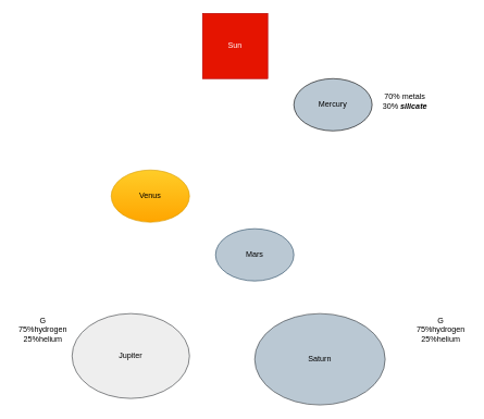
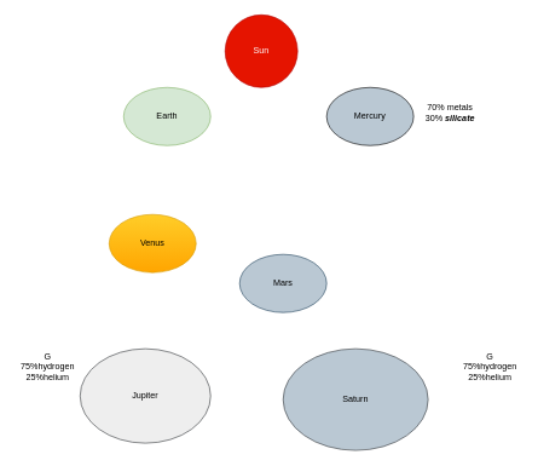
  <mxCell id="0" />
  <mxCell id="1" parent="0" />
- <mxCell id="2" value="Sun" style="whiteSpace=wrap;html=1;aspect=fixed;fillColor=#e51400;strokeColor=#B20000;fontColor=#ffffff;rounded=0;" vertex="1" parent="1"><mxGeometry x="310" y="20" width="100" height="100" as="geometry" /></mxCell>
+ <mxCell id="2" value="Sun" style="ellipse;whiteSpace=wrap;html=1;aspect=fixed;fillColor=#e51400;strokeColor=#B20000;fontColor=#ffffff;" vertex="1" parent="1"><mxGeometry x="310" y="20" width="100" height="100" as="geometry" /></mxCell>
+ <mxCell id="3" value="Earth" style="ellipse;whiteSpace=wrap;html=1;fillColor=#d5e8d4;strokeColor=#82b366;" vertex="1" parent="1"><mxGeometry x="170" y="120" width="120" height="80" as="geometry" /></mxCell>
  <mxCell id="4" value="Mercury" style="ellipse;whiteSpace=wrap;html=1;fillColor=#bac8d3;" vertex="1" parent="1"><mxGeometry x="450" y="120" width="120" height="80" as="geometry" /></mxCell>
- <mxCell id="5" value="Venus" style="ellipse;whiteSpace=wrap;html=1;gradientColor=#ffa500;fillColor=#ffcd28;strokeColor=#d79b00;" vertex="1" parent="1"><mxGeometry x="170" y="260" width="120" height="80" as="geometry" /></mxCell>
+ <mxCell id="5" value="Venus" style="ellipse;whiteSpace=wrap;html=1;gradientColor=#ffa500;fillColor=#ffcd28;strokeColor=#d79b00;" vertex="1" parent="1"><mxGeometry x="150" y="295" width="120" height="80" as="geometry" /></mxCell>
  <mxCell id="6" value="Mars" style="ellipse;whiteSpace=wrap;html=1;fillColor=#bac8d3;strokeColor=#23445d;" vertex="1" parent="1"><mxGeometry x="330" y="350" width="120" height="80" as="geometry" /></mxCell>
  <mxCell id="7" value="Saturn" style="ellipse;whiteSpace=wrap;html=1;fillColor=#bac8d3;strokeColor=#36393d;" vertex="1" parent="1"><mxGeometry x="390" y="480" width="200" height="140" as="geometry" /></mxCell>
  <mxCell id="8" value="&lt;div&gt;70% metals&lt;br&gt;&lt;/div&gt;&lt;div&gt;30% &lt;strong&gt;&lt;i&gt;&lt;i class=&quot;01&quot;&gt;silicate&lt;/i&gt; &lt;/i&gt;&lt;/strong&gt;&lt;/div&gt;" style="text;html=1;align=center;verticalAlign=middle;resizable=0;points=[];autosize=1;" vertex="1" parent="1"><mxGeometry x="580" y="140" width="80" height="30" as="geometry" /></mxCell>
  <mxCell id="9" value="G&lt;div&gt;75%hydrogen &lt;br&gt;&lt;/div&gt;&lt;div&gt;25%helium&lt;br&gt;&lt;/div&gt;" style="text;html=1;align=center;verticalAlign=middle;resizable=0;points=[];autosize=1;" vertex="1" parent="1"><mxGeometry x="630" y="480" width="90" height="50" as="geometry" /></mxCell>
  <mxCell id="10" value="Jupiter" style="ellipse;whiteSpace=wrap;html=1;fillColor=#eeeeee;strokeColor=#36393d;" vertex="1" parent="1"><mxGeometry x="110" y="480" width="180" height="130" as="geometry" /></mxCell>
  <mxCell id="11" value="G&lt;div&gt;75%hydrogen &lt;br&gt;&lt;/div&gt;&lt;div&gt;25%helium&lt;/div&gt;" style="text;html=1;align=center;verticalAlign=middle;resizable=0;points=[];autosize=1;" vertex="1" parent="1"><mxGeometry x="20" y="480" width="90" height="50" as="geometry" /></mxCell>
